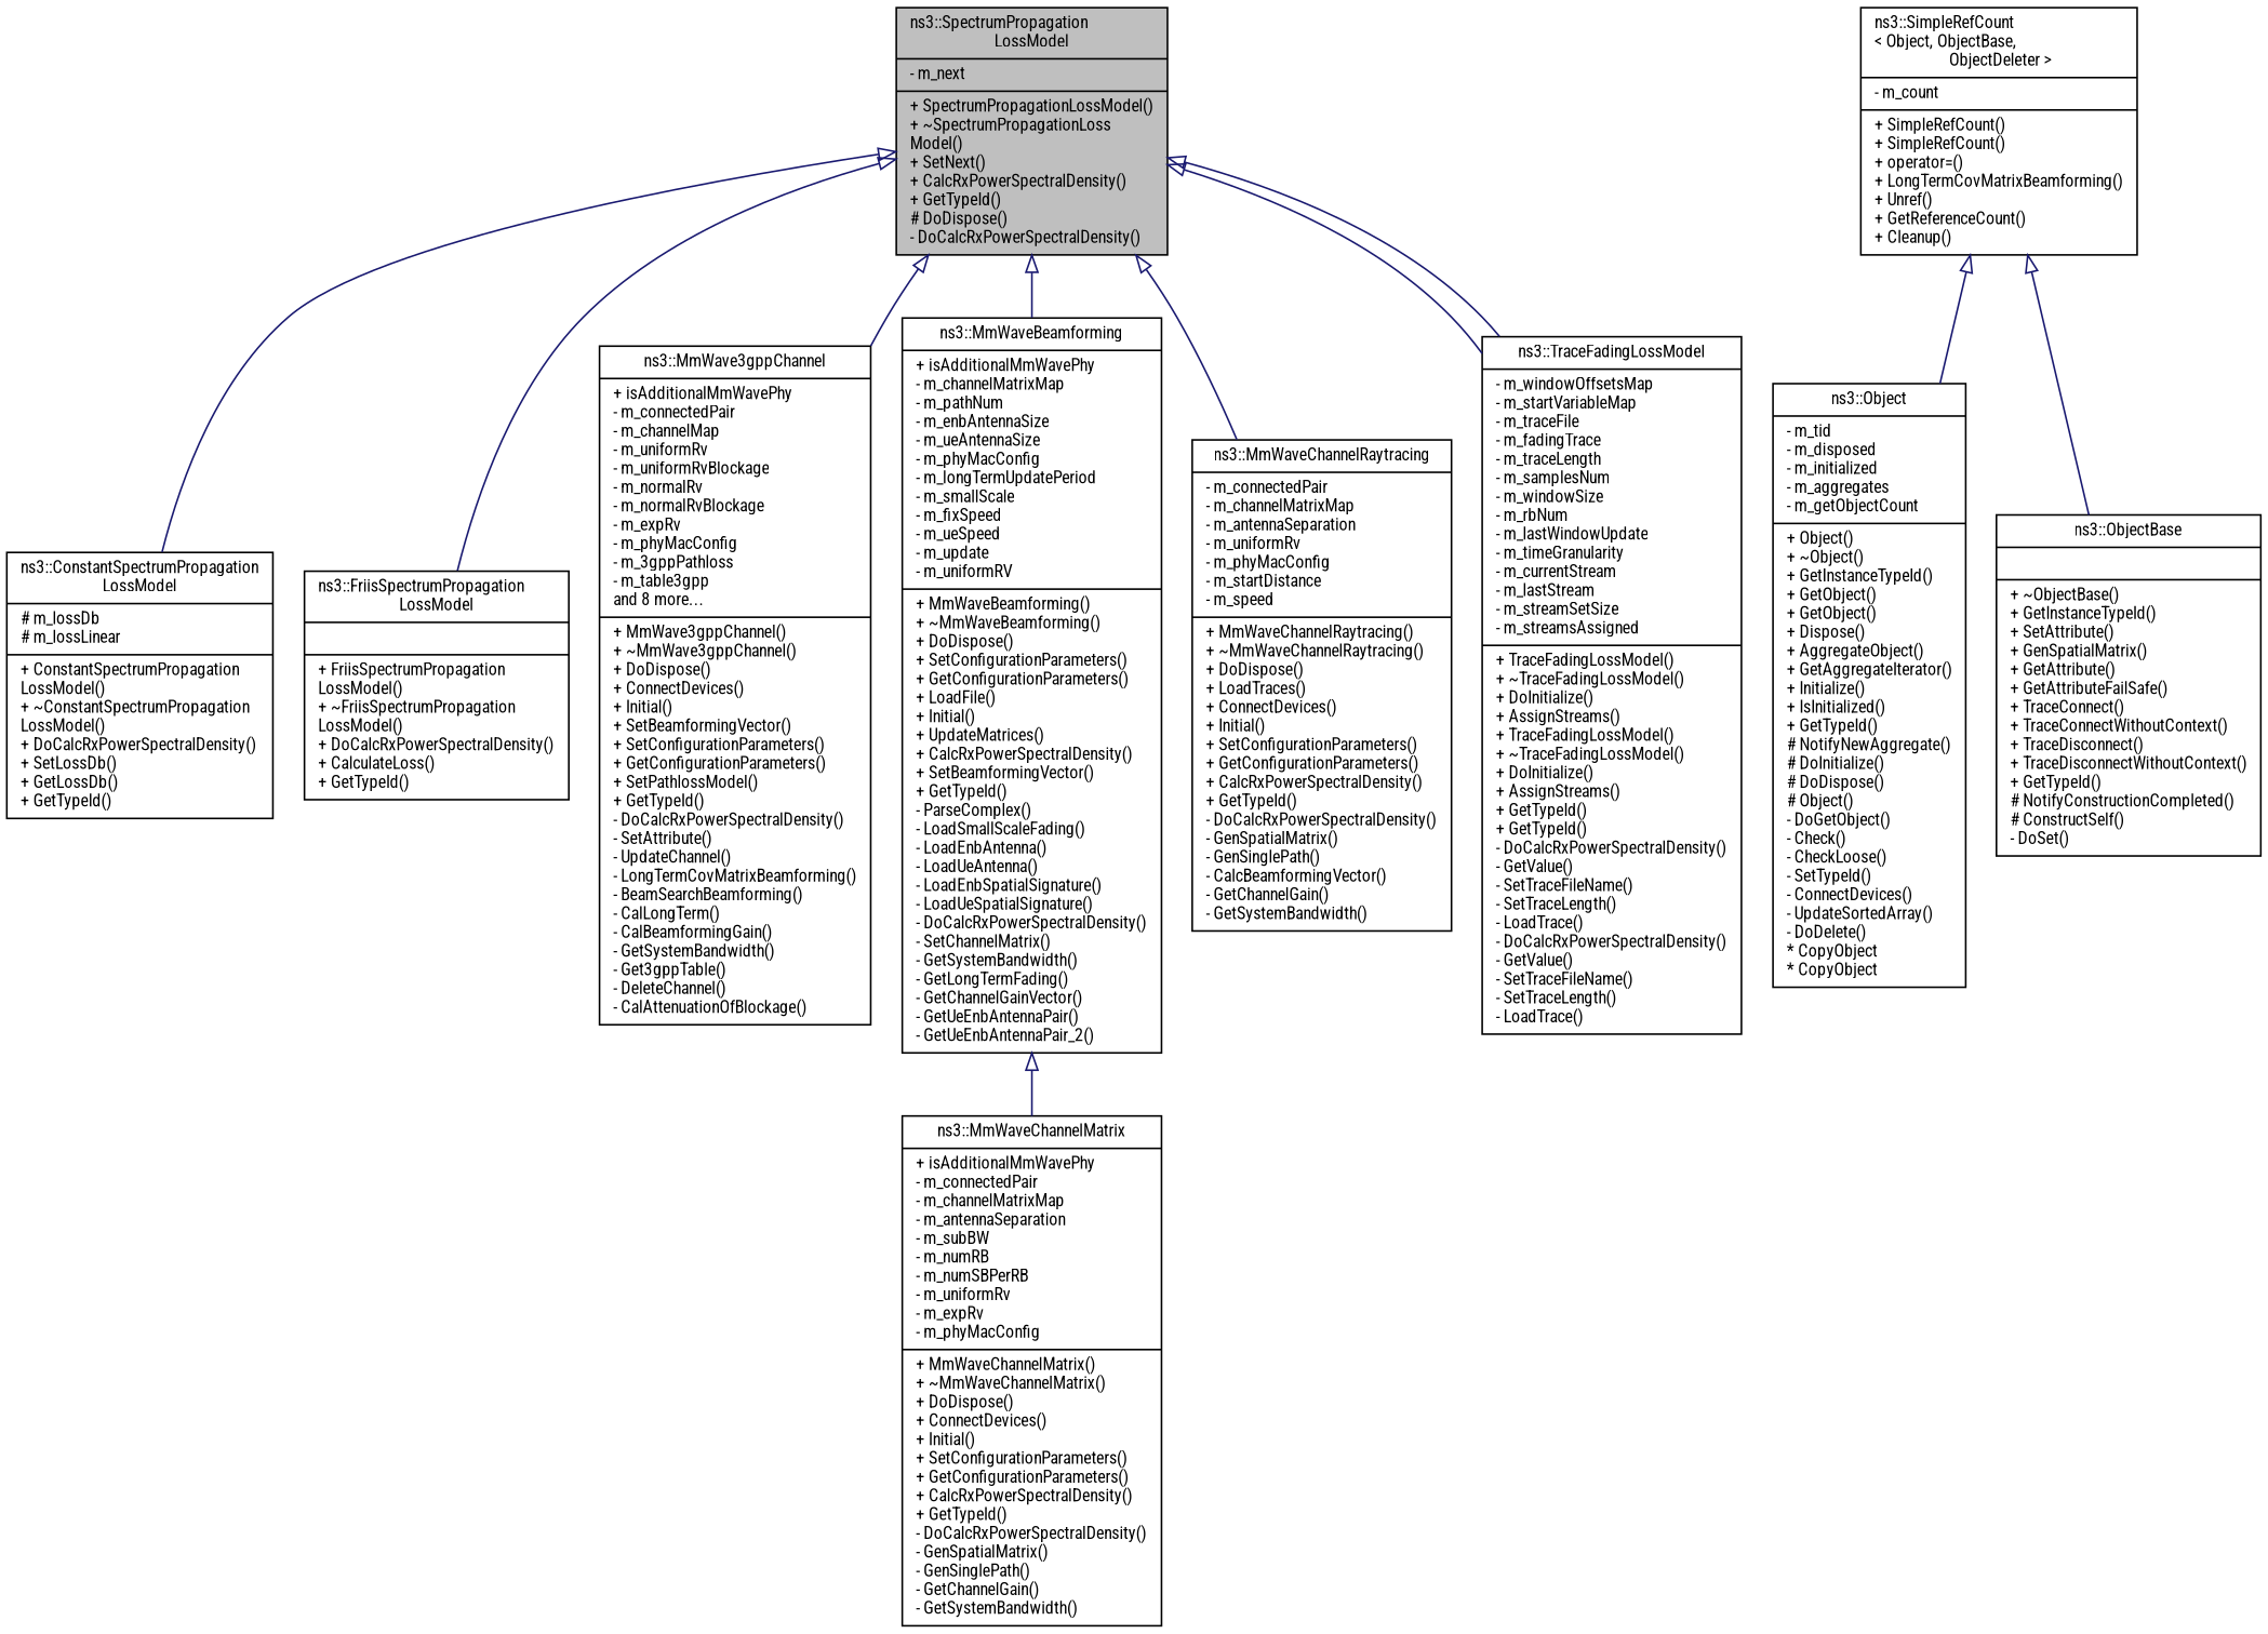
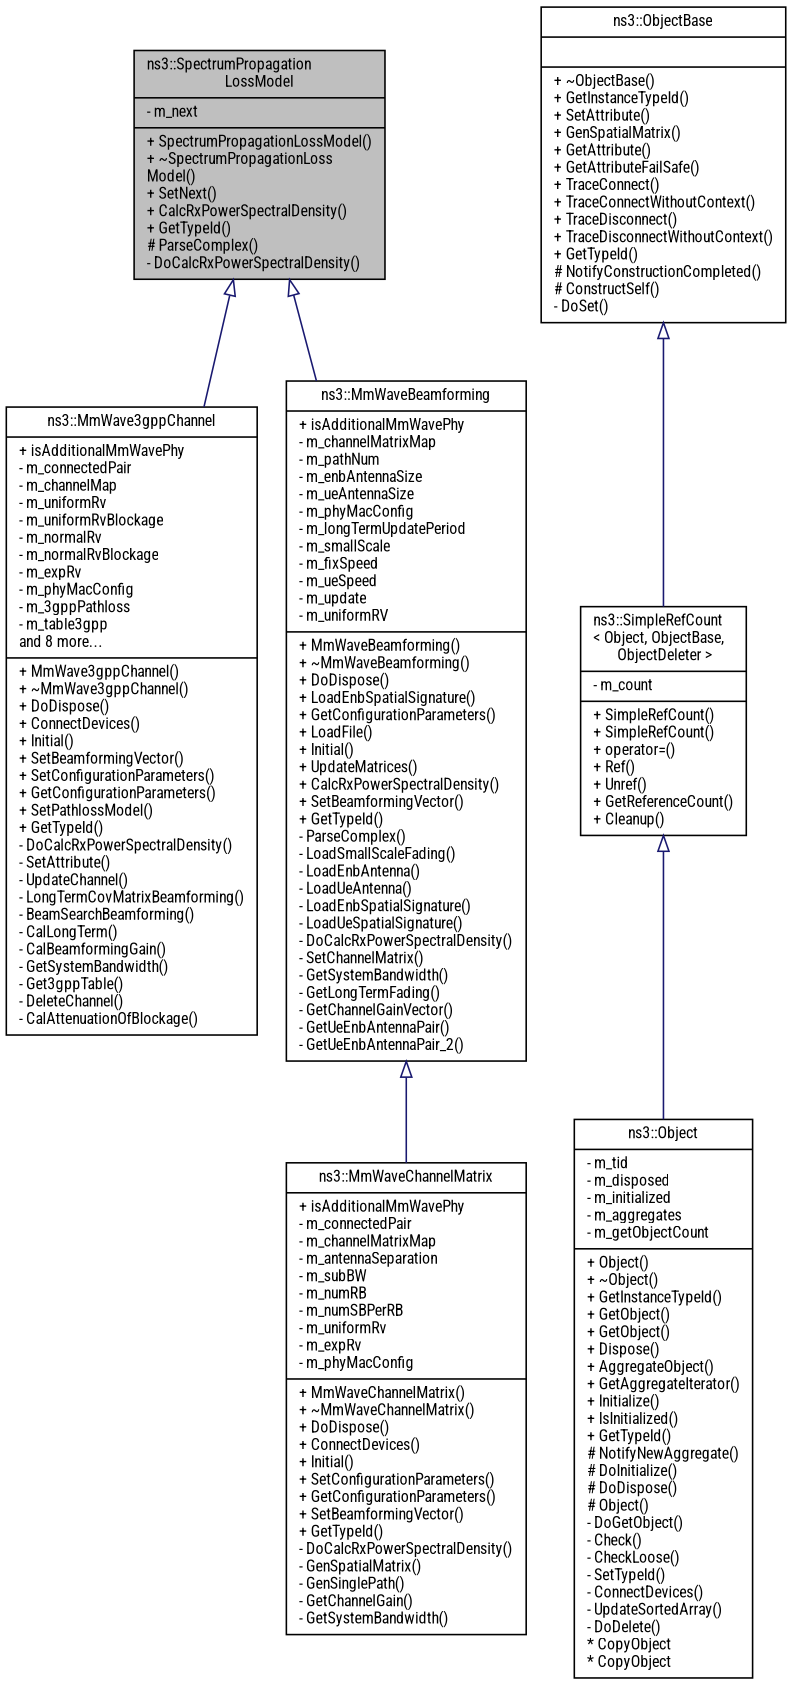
  digraph {
    fontname="Roboto Condensed"
    node [color=black fillcolor=white fontname="Roboto Condensed" fontsize=10 shape=record style=filled]
    edge [arrowtail=onormal color=midnightblue dir=back fontname="Roboto Condensed" fontsize=10 labelfontname=Helvetica labelfontsize=10 style=solid]
-   n1 [fillcolor=grey75 fontcolor=black height=0.2 label="{ns3::SpectrumPropagation\lLossModel\n|- m_next\l|+ SpectrumPropagationLossModel()\l+ ~SpectrumPropagationLoss\lModel()\l+ SetNext()\l+ CalcRxPowerSpectralDensity()\l+ GetTypeId()\l# DoDispose()\l- DoCalcRxPowerSpectralDensity()\l}" width=0.4]
-   n2 [height=0.2 label="{ns3::ConstantSpectrumPropagation\lLossModel\n|# m_lossDb\l# m_lossLinear\l|+ ConstantSpectrumPropagation\lLossModel()\l+ ~ConstantSpectrumPropagation\lLossModel()\l+ DoCalcRxPowerSpectralDensity()\l+ SetLossDb()\l+ GetLossDb()\l+ GetTypeId()\l}" width=0.4]
-   n3 [height=0.2 label="{ns3::FriisSpectrumPropagation\lLossModel\n||+ FriisSpectrumPropagation\lLossModel()\l+ ~FriisSpectrumPropagation\lLossModel()\l+ DoCalcRxPowerSpectralDensity()\l+ CalculateLoss()\l+ GetTypeId()\l}" width=0.4]
+   n1 [fillcolor=grey75 fontcolor=black height=0.2 label="{ns3::SpectrumPropagation\lLossModel\n|- m_next\l|+ SpectrumPropagationLossModel()\l+ ~SpectrumPropagationLoss\lModel()\l+ SetNext()\l+ CalcRxPowerSpectralDensity()\l+ GetTypeId()\l# ParseComplex()\l- DoCalcRxPowerSpectralDensity()\l}" width=0.4]
    n4 [height=0.2 label="{ns3::MmWave3gppChannel\n|+ isAdditionalMmWavePhy\l- m_connectedPair\l- m_channelMap\l- m_uniformRv\l- m_uniformRvBlockage\l- m_normalRv\l- m_normalRvBlockage\l- m_expRv\l- m_phyMacConfig\l- m_3gppPathloss\l- m_table3gpp\land 8 more...\l|+ MmWave3gppChannel()\l+ ~MmWave3gppChannel()\l+ DoDispose()\l+ ConnectDevices()\l+ Initial()\l+ SetBeamformingVector()\l+ SetConfigurationParameters()\l+ GetConfigurationParameters()\l+ SetPathlossModel()\l+ GetTypeId()\l- DoCalcRxPowerSpectralDensity()\l- SetAttribute()\l- UpdateChannel()\l- LongTermCovMatrixBeamforming()\l- BeamSearchBeamforming()\l- CalLongTerm()\l- CalBeamformingGain()\l- GetSystemBandwidth()\l- Get3gppTable()\l- DeleteChannel()\l- CalAttenuationOfBlockage()\l}" width=0.4]
-   n5 [height=0.2 label="{ns3::MmWaveBeamforming\n|+ isAdditionalMmWavePhy\l- m_channelMatrixMap\l- m_pathNum\l- m_enbAntennaSize\l- m_ueAntennaSize\l- m_phyMacConfig\l- m_longTermUpdatePeriod\l- m_smallScale\l- m_fixSpeed\l- m_ueSpeed\l- m_update\l- m_uniformRV\l|+ MmWaveBeamforming()\l+ ~MmWaveBeamforming()\l+ DoDispose()\l+ SetConfigurationParameters()\l+ GetConfigurationParameters()\l+ LoadFile()\l+ Initial()\l+ UpdateMatrices()\l+ CalcRxPowerSpectralDensity()\l+ SetBeamformingVector()\l+ GetTypeId()\l- ParseComplex()\l- LoadSmallScaleFading()\l- LoadEnbAntenna()\l- LoadUeAntenna()\l- LoadEnbSpatialSignature()\l- LoadUeSpatialSignature()\l- DoCalcRxPowerSpectralDensity()\l- SetChannelMatrix()\l- GetSystemBandwidth()\l- GetLongTermFading()\l- GetChannelGainVector()\l- GetUeEnbAntennaPair()\l- GetUeEnbAntennaPair_2()\l}" width=0.4]
-   n6 [height=0.2 label="{ns3::MmWaveChannelRaytracing\n|- m_connectedPair\l- m_channelMatrixMap\l- m_antennaSeparation\l- m_uniformRv\l- m_phyMacConfig\l- m_startDistance\l- m_speed\l|+ MmWaveChannelRaytracing()\l+ ~MmWaveChannelRaytracing()\l+ DoDispose()\l+ LoadTraces()\l+ ConnectDevices()\l+ Initial()\l+ SetConfigurationParameters()\l+ GetConfigurationParameters()\l+ CalcRxPowerSpectralDensity()\l+ GetTypeId()\l- DoCalcRxPowerSpectralDensity()\l- GenSpatialMatrix()\l- GenSinglePath()\l- CalcBeamformingVector()\l- GetChannelGain()\l- GetSystemBandwidth()\l}" width=0.4]
-   n7 [height=0.2 label="{ns3::TraceFadingLossModel\n|- m_windowOffsetsMap\l- m_startVariableMap\l- m_traceFile\l- m_fadingTrace\l- m_traceLength\l- m_samplesNum\l- m_windowSize\l- m_rbNum\l- m_lastWindowUpdate\l- m_timeGranularity\l- m_currentStream\l- m_lastStream\l- m_streamSetSize\l- m_streamsAssigned\l|+ TraceFadingLossModel()\l+ ~TraceFadingLossModel()\l+ DoInitialize()\l+ AssignStreams()\l+ TraceFadingLossModel()\l+ ~TraceFadingLossModel()\l+ DoInitialize()\l+ AssignStreams()\l+ GetTypeId()\l+ GetTypeId()\l- DoCalcRxPowerSpectralDensity()\l- GetValue()\l- SetTraceFileName()\l- SetTraceLength()\l- LoadTrace()\l- DoCalcRxPowerSpectralDensity()\l- GetValue()\l- SetTraceFileName()\l- SetTraceLength()\l- LoadTrace()\l}" width=0.4]
-   n8 [height=0.2 label="{ns3::MmWaveChannelMatrix\n|+ isAdditionalMmWavePhy\l- m_connectedPair\l- m_channelMatrixMap\l- m_antennaSeparation\l- m_subBW\l- m_numRB\l- m_numSBPerRB\l- m_uniformRv\l- m_expRv\l- m_phyMacConfig\l|+ MmWaveChannelMatrix()\l+ ~MmWaveChannelMatrix()\l+ DoDispose()\l+ ConnectDevices()\l+ Initial()\l+ SetConfigurationParameters()\l+ GetConfigurationParameters()\l+ CalcRxPowerSpectralDensity()\l+ GetTypeId()\l- DoCalcRxPowerSpectralDensity()\l- GenSpatialMatrix()\l- GenSinglePath()\l- GetChannelGain()\l- GetSystemBandwidth()\l}" width=0.4]
+   n5 [height=0.2 label="{ns3::MmWaveBeamforming\n|+ isAdditionalMmWavePhy\l- m_channelMatrixMap\l- m_pathNum\l- m_enbAntennaSize\l- m_ueAntennaSize\l- m_phyMacConfig\l- m_longTermUpdatePeriod\l- m_smallScale\l- m_fixSpeed\l- m_ueSpeed\l- m_update\l- m_uniformRV\l|+ MmWaveBeamforming()\l+ ~MmWaveBeamforming()\l+ DoDispose()\l+ LoadEnbSpatialSignature()\l+ GetConfigurationParameters()\l+ LoadFile()\l+ Initial()\l+ UpdateMatrices()\l+ CalcRxPowerSpectralDensity()\l+ SetBeamformingVector()\l+ GetTypeId()\l- ParseComplex()\l- LoadSmallScaleFading()\l- LoadEnbAntenna()\l- LoadUeAntenna()\l- LoadEnbSpatialSignature()\l- LoadUeSpatialSignature()\l- DoCalcRxPowerSpectralDensity()\l- SetChannelMatrix()\l- GetSystemBandwidth()\l- GetLongTermFading()\l- GetChannelGainVector()\l- GetUeEnbAntennaPair()\l- GetUeEnbAntennaPair_2()\l}" width=0.4]
+   n8 [height=0.2 label="{ns3::MmWaveChannelMatrix\n|+ isAdditionalMmWavePhy\l- m_connectedPair\l- m_channelMatrixMap\l- m_antennaSeparation\l- m_subBW\l- m_numRB\l- m_numSBPerRB\l- m_uniformRv\l- m_expRv\l- m_phyMacConfig\l|+ MmWaveChannelMatrix()\l+ ~MmWaveChannelMatrix()\l+ DoDispose()\l+ ConnectDevices()\l+ Initial()\l+ SetConfigurationParameters()\l+ GetConfigurationParameters()\l+ SetBeamformingVector()\l+ GetTypeId()\l- DoCalcRxPowerSpectralDensity()\l- GenSpatialMatrix()\l- GenSinglePath()\l- GetChannelGain()\l- GetSystemBandwidth()\l}" width=0.4]
    n9 [height=0.2 label="{ns3::Object\n|- m_tid\l- m_disposed\l- m_initialized\l- m_aggregates\l- m_getObjectCount\l|+ Object()\l+ ~Object()\l+ GetInstanceTypeId()\l+ GetObject()\l+ GetObject()\l+ Dispose()\l+ AggregateObject()\l+ GetAggregateIterator()\l+ Initialize()\l+ IsInitialized()\l+ GetTypeId()\l# NotifyNewAggregate()\l# DoInitialize()\l# DoDispose()\l# Object()\l- DoGetObject()\l- Check()\l- CheckLoose()\l- SetTypeId()\l- ConnectDevices()\l- UpdateSortedArray()\l- DoDelete()\l* CopyObject\l* CopyObject\l}" width=0.4]
-   n10 [height=0.2 label="{ns3::SimpleRefCount\l\< Object, ObjectBase,\l ObjectDeleter \>\n|- m_count\l|+ SimpleRefCount()\l+ SimpleRefCount()\l+ operator=()\l+ LongTermCovMatrixBeamforming()\l+ Unref()\l+ GetReferenceCount()\l+ Cleanup()\l}" width=0.4]
+   n10 [height=0.2 label="{ns3::SimpleRefCount\l\< Object, ObjectBase,\l ObjectDeleter \>\n|- m_count\l|+ SimpleRefCount()\l+ SimpleRefCount()\l+ operator=()\l+ Ref()\l+ Unref()\l+ GetReferenceCount()\l+ Cleanup()\l}" width=0.4]
    n11 [height=0.2 label="{ns3::ObjectBase\n||+ ~ObjectBase()\l+ GetInstanceTypeId()\l+ SetAttribute()\l+ GenSpatialMatrix()\l+ GetAttribute()\l+ GetAttributeFailSafe()\l+ TraceConnect()\l+ TraceConnectWithoutContext()\l+ TraceDisconnect()\l+ TraceDisconnectWithoutContext()\l+ GetTypeId()\l# NotifyConstructionCompleted()\l# ConstructSelf()\l- DoSet()\l}" width=0.4]
-   n1 -> n2
-   n1 -> n3
    n1 -> n4
    n1 -> n5
-   n1 -> n6
-   n1 -> n7
-   n1 -> n7
    n5 -> n8
    n10 -> n9
-   n10 -> n11
+   n11 -> n10
  }
